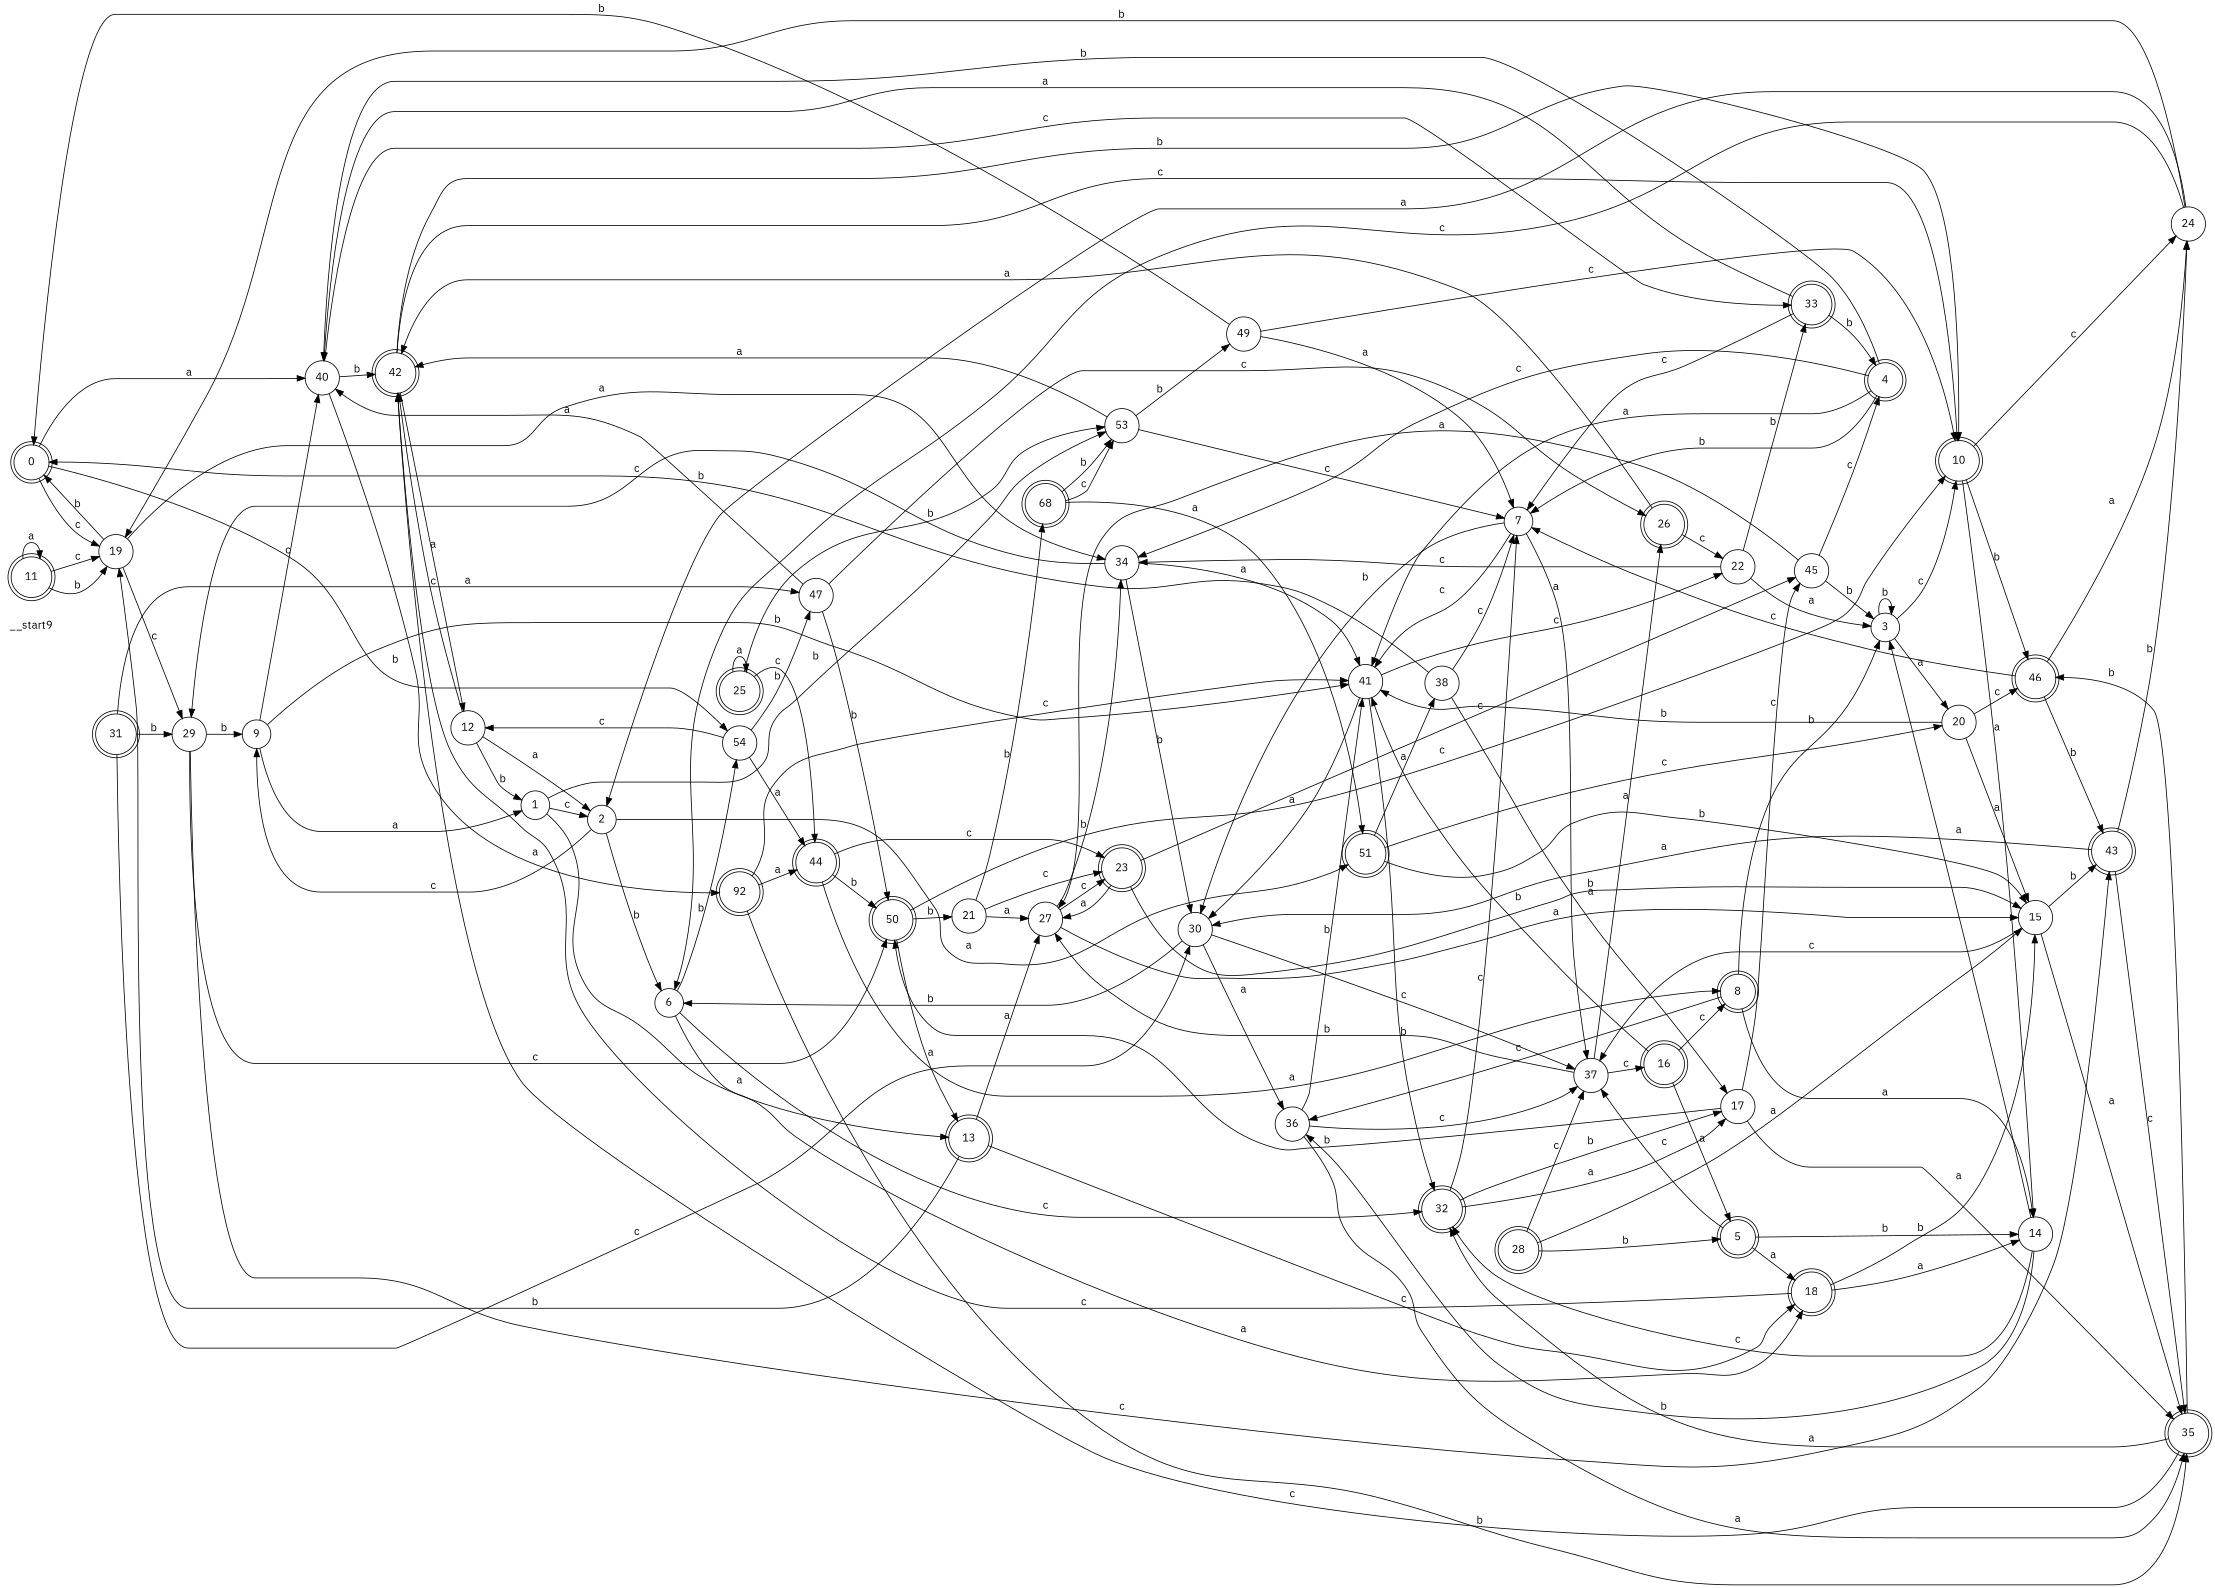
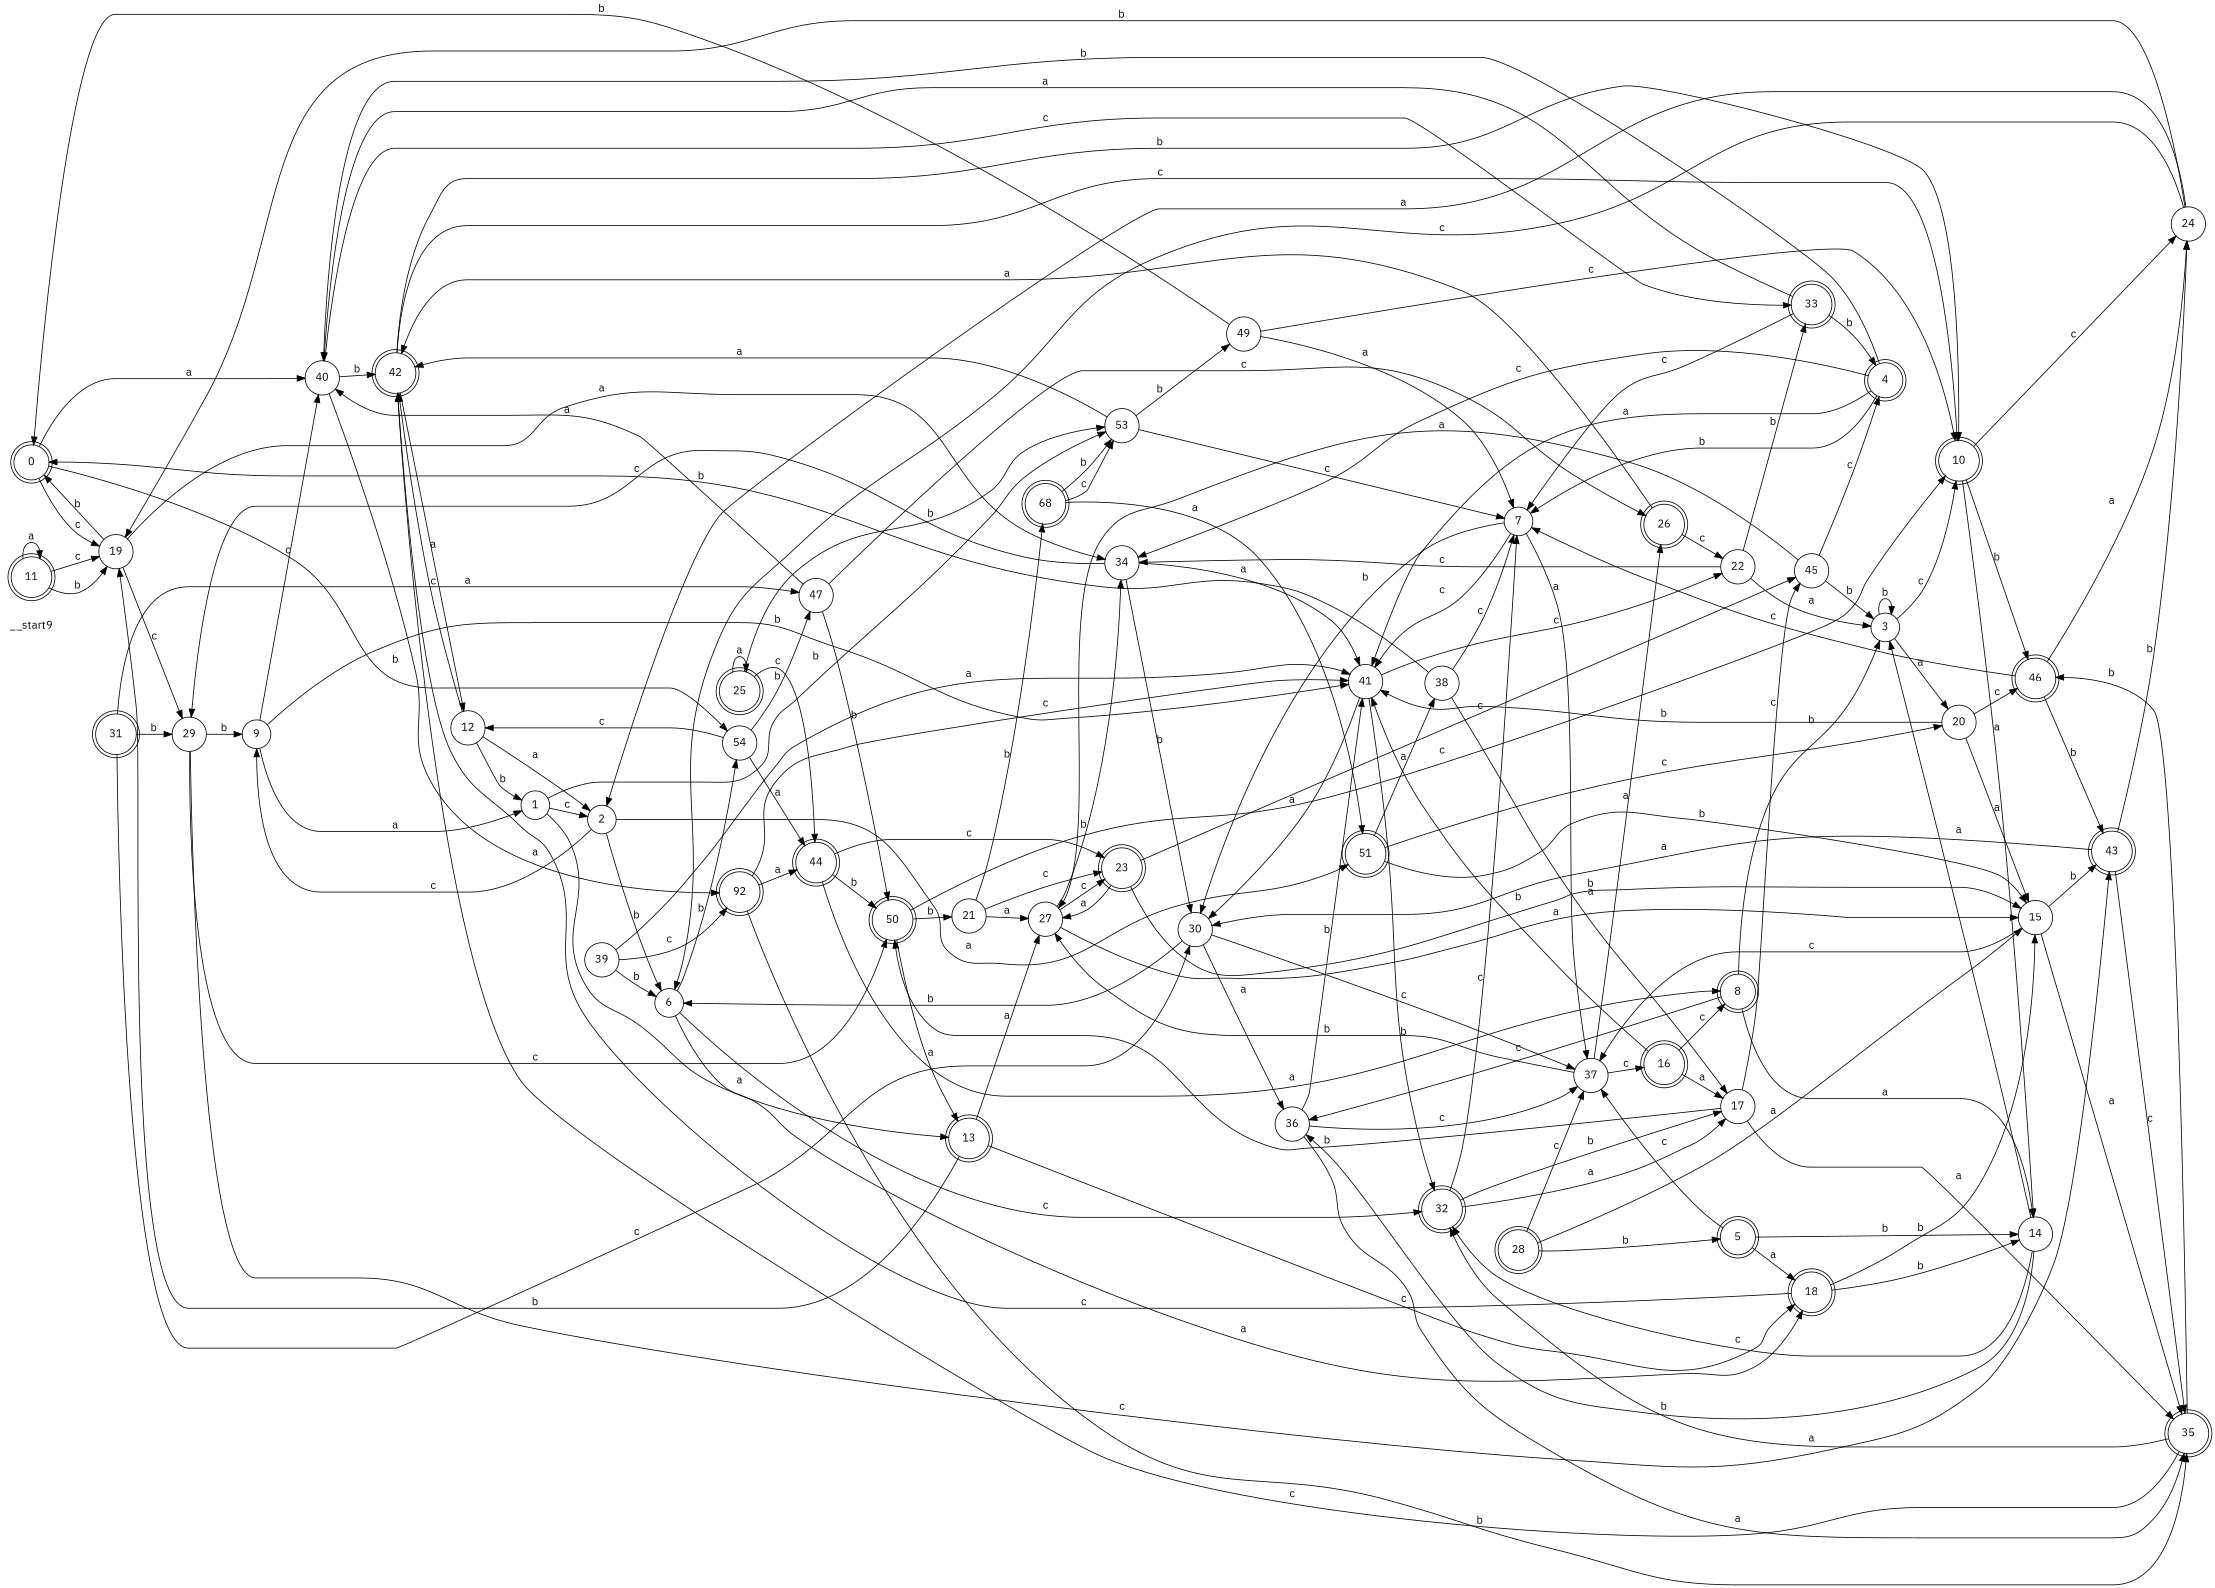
  digraph {
    fontname="IBM Plex Sans"
    rankdir=LR
    node [fontname="IBM Plex Sans" shape=circle color=black fillcolor=white style=filled]
    edge [fontname="IBM Plex Sans"]
    n1 [label=__start9 shape=none color="" fillcolor="" style=""]
    n2 [label=0 shape=doublecircle style="rounded,filled"]
    n3 [label=19]
    n4 [label=40]
    n5 [label=54]
    n6 [label=34]
    n7 [label=29]
    n8 [label=42 shape=doublecircle style="rounded,filled"]
    n9 [label=33 shape=doublecircle style="rounded,filled"]
    n10 [label=92 shape=doublecircle style="rounded,filled"]
    n11 [label=12]
    n12 [label=44 shape=doublecircle style="rounded,filled"]
    n13 [label=47]
    n14 [label=1]
    n15 [label=2]
    n16 [label=13 shape=doublecircle style="rounded,filled"]
    n17 [label=53]
    n18 [label=6]
    n19 [label=9]
    n20 [label=51 shape=doublecircle style="rounded,filled"]
    n21 [label=18 shape=doublecircle style="rounded,filled"]
    n22 [label=27]
    n23 [label=7]
    n24 [label=49]
    n25 [label=32 shape=doublecircle style="rounded,filled"]
    n26 [label=41]
    n27 [label=20]
    n28 [label=15]
    n29 [label=38]
    n30 [label=3]
    n31 [label=10 shape=doublecircle style="rounded,filled"]
    n32 [label=14]
    n33 [label=24]
    n34 [label=46 shape=doublecircle style="rounded,filled"]
    n35 [label=4 shape=doublecircle style="rounded,filled"]
    n36 [label=30]
    n37 [label=22]
    n38 [label=5 shape=doublecircle style="rounded,filled"]
    n39 [label=37]
    n40 [label=36]
    n41 [label=16 shape=doublecircle style="rounded,filled"]
    n42 [label=26 shape=doublecircle style="rounded,filled"]
    n43 [label=17]
    n44 [label=8 shape=doublecircle style="rounded,filled"]
    n45 [label=35 shape=doublecircle style="rounded,filled"]
    n46 [label=43 shape=doublecircle style="rounded,filled"]
    n47 [label=11 shape=doublecircle style="rounded,filled"]
    n48 [label=23 shape=doublecircle style="rounded,filled"]
    n49 [label=45]
    n50 [label=50 shape=doublecircle style="rounded,filled"]
    n51 [label=21]
    n52 [label=68 shape=doublecircle style="rounded,filled"]
    n53 [label=25 shape=doublecircle style="rounded,filled"]
    n54 [label=28 shape=doublecircle style="rounded,filled"]
    n55 [label=31 shape=doublecircle style="rounded,filled"]
+   n56 [label=39]
    n2 -> n3 [label=c]
    n2 -> n4 [label=a]
    n2 -> n5 [label=b]
    n3 -> n2 [label=b]
    n3 -> n6 [label=a]
    n3 -> n7 [label=c]
    n4 -> n8 [label=b]
    n4 -> n9 [label=c]
    n4 -> n10 [label=a]
    n5 -> n11 [label=c]
    n5 -> n12 [label=a]
    n5 -> n13 [label=b]
    n6 -> n7 [label=c]
    n6 -> n26 [label=a]
    n6 -> n36 [label=b]
    n7 -> n19 [label=b]
    n7 -> n46 [label=c]
    n7 -> n50 [label=c]
    n8 -> n11 [label=a]
    n8 -> n31 [label=b]
    n8 -> n31 [label=c]
    n9 -> n4 [label=a]
    n9 -> n23 [label=c]
    n9 -> n35 [label=b]
    n10 -> n12 [label=a]
    n10 -> n26 [label=c]
    n10 -> n45 [label=b]
    n11 -> n8 [label=c]
    n11 -> n14 [label=b]
    n11 -> n15 [label=a]
    n12 -> n44 [label=a]
    n12 -> n48 [label=c]
    n12 -> n50 [label=b]
    n13 -> n4 [label=a]
    n13 -> n42 [label=c]
    n13 -> n50 [label=b]
    n14 -> n15 [label=c]
    n14 -> n16 [label=a]
    n14 -> n17 [label=b]
    n15 -> n18 [label=b]
    n15 -> n19 [label=c]
    n15 -> n20 [label=a]
    n16 -> n3 [label=b]
    n16 -> n21 [label=c]
    n16 -> n22 [label=a]
    n17 -> n8 [label=a]
    n17 -> n23 [label=c]
    n17 -> n24 [label=b]
    n18 -> n5 [label=b]
    n18 -> n21 [label=a]
    n18 -> n25 [label=c]
    n19 -> n4 [label=c]
    n19 -> n14 [label=a]
    n19 -> n26 [label=b]
    n20 -> n27 [label=c]
    n20 -> n28 [label=b]
    n20 -> n29 [label=a]
    n21 -> n8 [label=c]
    n21 -> n28 [label=b]
-   n21 -> n32 [label=a]
+   n21 -> n32 [label=b]
    n22 -> n6 [label=b]
    n22 -> n28 [label=a]
    n22 -> n48 [label=c]
    n23 -> n26 [label=c]
    n23 -> n36 [label=b]
    n23 -> n39 [label=a]
    n24 -> n2 [label=b]
    n24 -> n23 [label=a]
    n24 -> n31 [label=c]
    n25 -> n23 [label=c]
    n25 -> n43 [label=a]
    n25 -> n43 [label=b]
    n26 -> n25 [label=b]
    n26 -> n36 [label=a]
    n26 -> n37 [label=c]
    n27 -> n26 [label=b]
    n27 -> n28 [label=a]
    n27 -> n34 [label=c]
    n28 -> n39 [label=c]
    n28 -> n45 [label=a]
    n28 -> n46 [label=b]
    n29 -> n2 [label=b]
    n29 -> n23 [label=c]
    n29 -> n43 [label=a]
    n30 -> n27 [label=a]
    n30 -> n30 [label=b]
    n30 -> n31 [label=c]
    n31 -> n32 [label=a]
    n31 -> n33 [label=c]
    n31 -> n34 [label=b]
    n32 -> n25 [label=c]
    n32 -> n30 [label=a]
    n32 -> n40 [label=b]
    n33 -> n3 [label=b]
    n33 -> n15 [label=a]
    n33 -> n18 [label=c]
    n34 -> n23 [label=c]
    n34 -> n33 [label=a]
    n34 -> n46 [label=b]
    n35 -> n4 [label=b]
    n35 -> n6 [label=c]
    n35 -> n23 [label=b]
    n35 -> n26 [label=a]
    n36 -> n18 [label=b]
    n36 -> n39 [label=c]
    n36 -> n40 [label=a]
    n37 -> n6 [label=c]
    n37 -> n9 [label=b]
    n37 -> n30 [label=a]
    n38 -> n21 [label=a]
    n38 -> n32 [label=b]
    n38 -> n39 [label=c]
    n39 -> n22 [label=b]
    n39 -> n41 [label=c]
    n39 -> n42 [label=a]
    n40 -> n26 [label=b]
    n40 -> n39 [label=c]
    n40 -> n45 [label=a]
    n41 -> n26 [label=b]
-   n41 -> n38 [label=a]
+   n41 -> n43 [label=a]
    n41 -> n44 [label=c]
    n42 -> n8 [label=a]
    n42 -> n37 [label=c]
    n43 -> n45 [label=a]
    n43 -> n49 [label=c]
    n43 -> n50 [label=b]
    n44 -> n30 [label=b]
    n44 -> n32 [label=a]
    n44 -> n40 [label=c]
    n45 -> n8 [label=c]
    n45 -> n25 [label=a]
    n45 -> n34 [label=b]
    n46 -> n33 [label=b]
    n46 -> n36 [label=a]
    n46 -> n45 [label=c]
    n47 -> n3 [label=b]
    n47 -> n3 [label=c]
    n47 -> n47 [label=a]
    n48 -> n22 [label=a]
    n48 -> n28 [label=b]
    n48 -> n49 [label=c]
    n49 -> n22 [label=a]
    n49 -> n30 [label=b]
    n49 -> n35 [label=c]
    n50 -> n16 [label=a]
    n50 -> n31 [label=c]
    n50 -> n51 [label=b]
    n51 -> n22 [label=a]
    n51 -> n48 [label=c]
    n51 -> n52 [label=b]
    n52 -> n17 [label=b]
    n52 -> n17 [label=c]
    n52 -> n20 [label=a]
    n53 -> n12 [label=c]
    n53 -> n17 [label=b]
    n53 -> n53 [label=a]
    n54 -> n28 [label=a]
    n54 -> n38 [label=b]
    n54 -> n39 [label=c]
    n55 -> n7 [label=b]
    n55 -> n13 [label=a]
    n55 -> n36 [label=c]
+   n56 -> n10 [label=c]
+   n56 -> n18 [label=b]
+   n56 -> n26 [label=a]
  }
